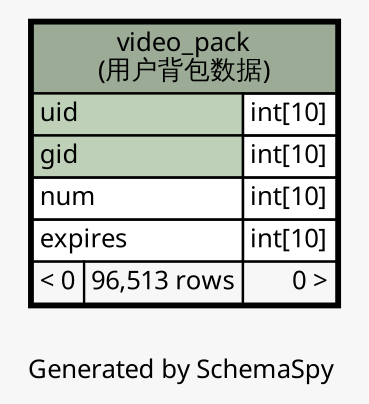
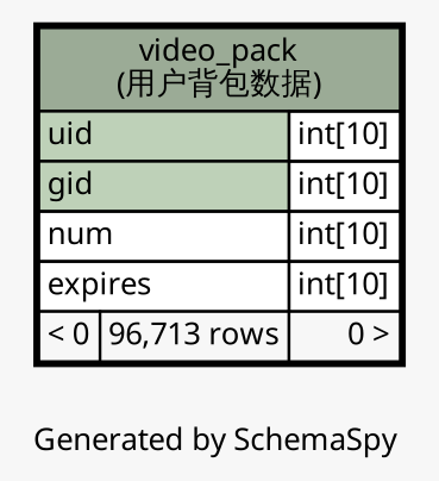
  digraph {
    bgcolor="#f7f7f7"
    fontname="Microsoft YaHei"
    fontsize=11
    label="\nGenerated by SchemaSpy"
    labeljust=l
    nodesep=0.18
    rankdir=RL
    ranksep=0.46
-   n1 [fontname="Microsoft YaHei" fontsize=11 label=<     <TABLE BORDER="2" CELLBORDER="1" CELLSPACING="0" BGCOLOR="#ffffff">       <TR><TD COLSPAN="3" BGCOLOR="#9bab96" ALIGN="CENTER">video_pack<br/>(用户背包数据)</TD></TR>       <TR><TD PORT="uid" COLSPAN="2" BGCOLOR="#bed1b8" ALIGN="LEFT">uid</TD><TD PORT="uid.type" ALIGN="LEFT">int[10]</TD></TR>       <TR><TD PORT="gid" COLSPAN="2" BGCOLOR="#bed1b8" ALIGN="LEFT">gid</TD><TD PORT="gid.type" ALIGN="LEFT">int[10]</TD></TR>       <TR><TD PORT="num" COLSPAN="2" ALIGN="LEFT">num</TD><TD PORT="num.type" ALIGN="LEFT">int[10]</TD></TR>       <TR><TD PORT="expires" COLSPAN="2" ALIGN="LEFT">expires</TD><TD PORT="expires.type" ALIGN="LEFT">int[10]</TD></TR>       <TR><TD ALIGN="LEFT" BGCOLOR="#f7f7f7">&lt; 0</TD><TD ALIGN="RIGHT" BGCOLOR="#f7f7f7">96,513 rows</TD><TD ALIGN="RIGHT" BGCOLOR="#f7f7f7">0 &gt;</TD></TR>     </TABLE>> shape=plaintext]
+   n1 [fontname="Microsoft YaHei" fontsize=11 label=<     <TABLE BORDER="2" CELLBORDER="1" CELLSPACING="0" BGCOLOR="#ffffff">       <TR><TD COLSPAN="3" BGCOLOR="#9bab96" ALIGN="CENTER">video_pack<br/>(用户背包数据)</TD></TR>       <TR><TD PORT="uid" COLSPAN="2" BGCOLOR="#bed1b8" ALIGN="LEFT">uid</TD><TD PORT="uid.type" ALIGN="LEFT">int[10]</TD></TR>       <TR><TD PORT="gid" COLSPAN="2" BGCOLOR="#bed1b8" ALIGN="LEFT">gid</TD><TD PORT="gid.type" ALIGN="LEFT">int[10]</TD></TR>       <TR><TD PORT="num" COLSPAN="2" ALIGN="LEFT">num</TD><TD PORT="num.type" ALIGN="LEFT">int[10]</TD></TR>       <TR><TD PORT="expires" COLSPAN="2" ALIGN="LEFT">expires</TD><TD PORT="expires.type" ALIGN="LEFT">int[10]</TD></TR>       <TR><TD ALIGN="LEFT" BGCOLOR="#f7f7f7">&lt; 0</TD><TD ALIGN="RIGHT" BGCOLOR="#f7f7f7">96,713 rows</TD><TD ALIGN="RIGHT" BGCOLOR="#f7f7f7">0 &gt;</TD></TR>     </TABLE>> shape=plaintext]
  }
